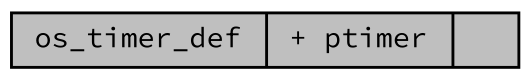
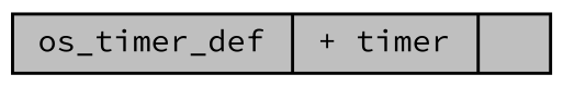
  digraph {
    rankdir=LR
    fontname="Source Code Pro"
-   n1 [color=black fillcolor=grey75 fontcolor=black fontname="Source Code Pro" fontsize=10 height=0.2 label="{os_timer_def\n|+ ptimer\l|}" shape=record style=filled width=0.4]
+   n1 [color=black fillcolor=grey75 fontcolor=black fontname="Source Code Pro" fontsize=10 height=0.2 label="{os_timer_def\n|+ timer\l|}" shape=record style=filled width=0.4]
  }
